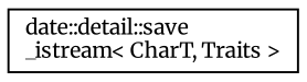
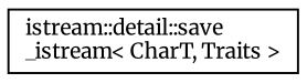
  digraph {
    rankdir=LR
    fontname=Merriweather
-   n1 [color=black fillcolor=white fontname=Merriweather fontsize=10 height=0.2 label="date::detail::save\l_istream\< CharT, Traits \>" shape=record style=filled width=0.4]
+   n1 [color=black fillcolor=white fontname=Merriweather fontsize=10 height=0.2 label="istream::detail::save\l_istream\< CharT, Traits \>" shape=record style=filled width=0.4]
  }
